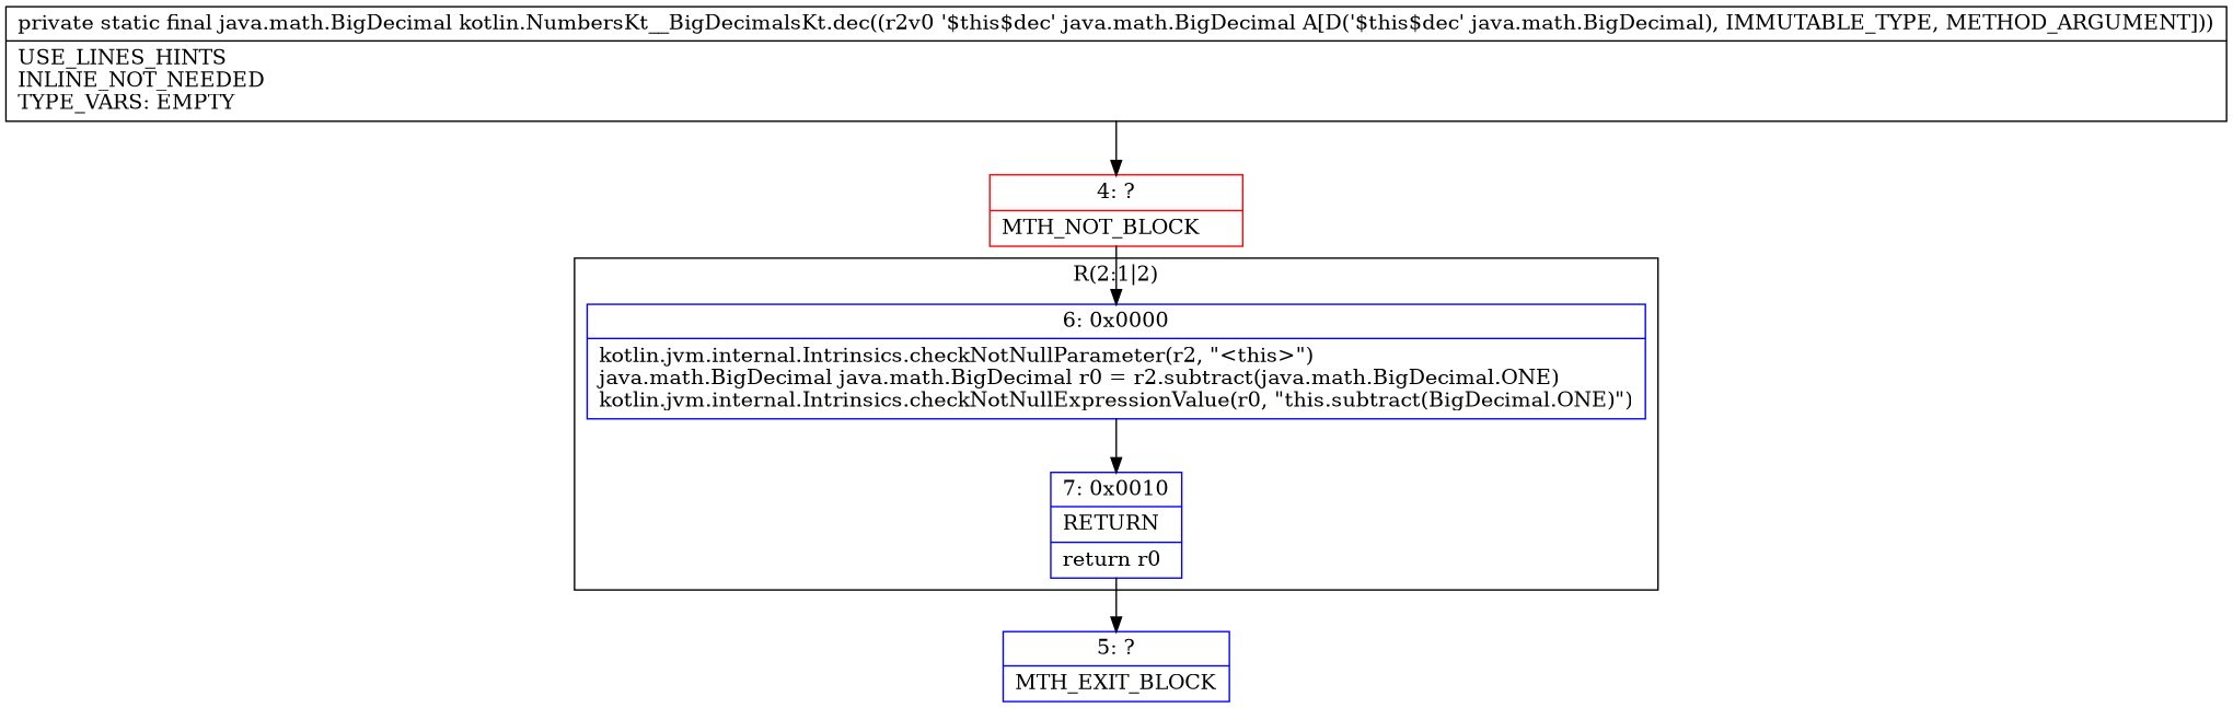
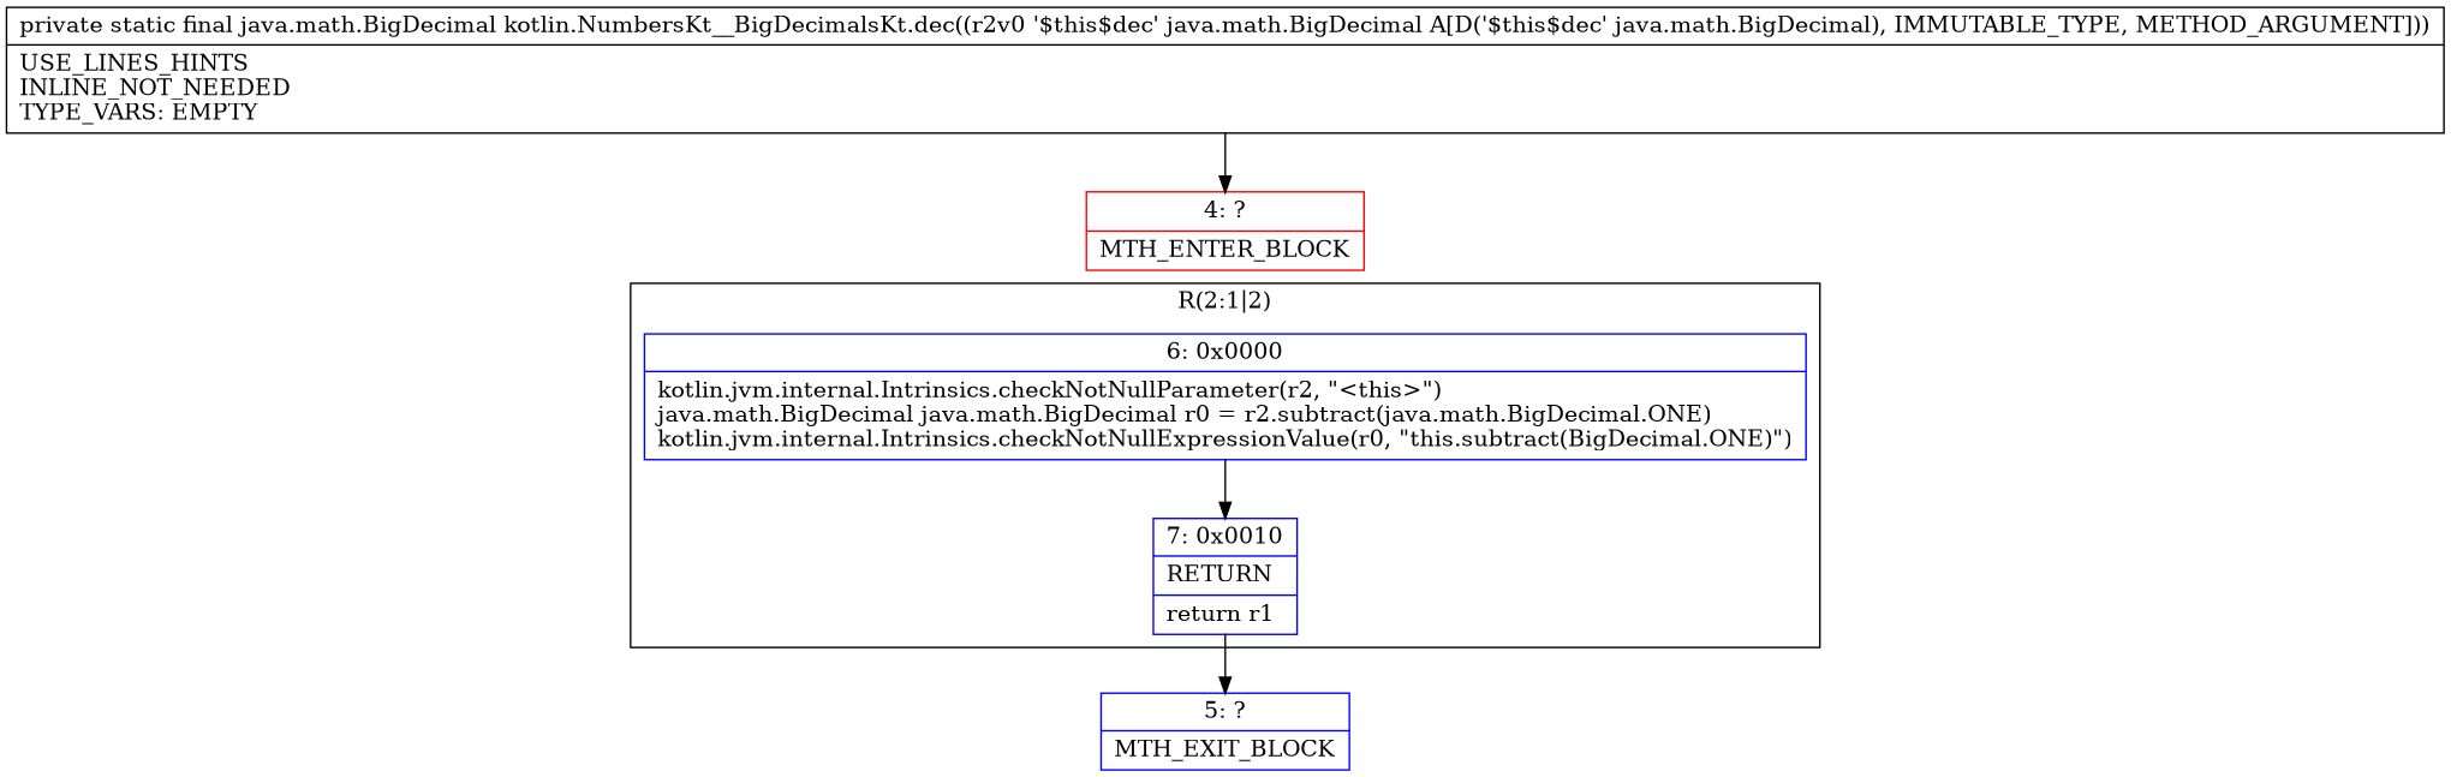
  digraph {
    node [color=blue shape=record]
    n1 [label="{6\:\ 0x0000|kotlin.jvm.internal.Intrinsics.checkNotNullParameter(r2, \"\<this\>\")\ljava.math.BigDecimal java.math.BigDecimal r0 = r2.subtract(java.math.BigDecimal.ONE)\lkotlin.jvm.internal.Intrinsics.checkNotNullExpressionValue(r0, \"this.subtract(BigDecimal.ONE)\")\l}"]
-   n2 [label="{7\:\ 0x0010|RETURN\l|return r0\l}"]
+   n2 [label="{7\:\ 0x0010|RETURN\l|return r1\l}"]
    n3 [label="{5\:\ ?|MTH_EXIT_BLOCK\l}"]
-   n4 [color=red label="{4\:\ ?|MTH_NOT_BLOCK\l}"]
+   n4 [color=red label="{4\:\ ?|MTH_ENTER_BLOCK\l}"]
    n5 [label="{private static final java.math.BigDecimal kotlin.NumbersKt__BigDecimalsKt.dec((r2v0 '$this$dec' java.math.BigDecimal A[D('$this$dec' java.math.BigDecimal), IMMUTABLE_TYPE, METHOD_ARGUMENT]))  | USE_LINES_HINTS\lINLINE_NOT_NEEDED\lTYPE_VARS: EMPTY\l}" color=""]
    subgraph cluster_1 {
      label="R(2:1|2)"
      n1
      n2
    }
    n1 -> n2
    n2 -> n3
-   n4 -> n1
    n5 -> n4
  }
